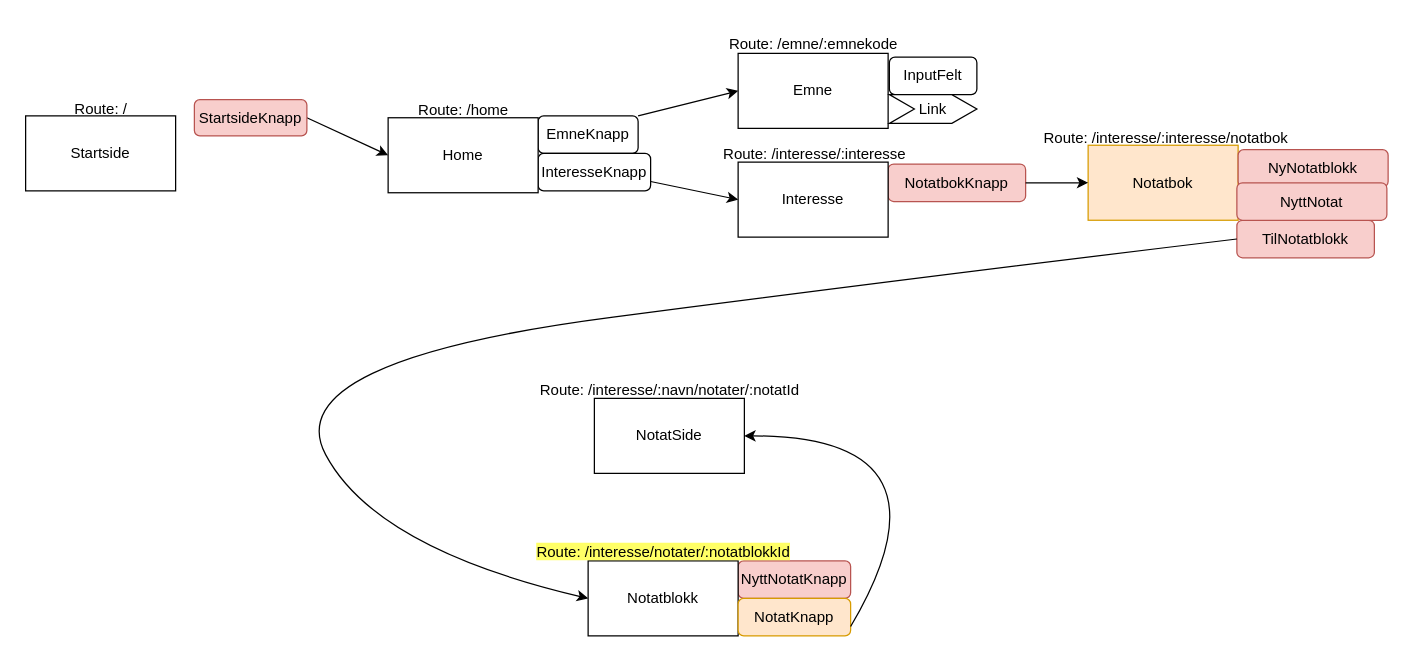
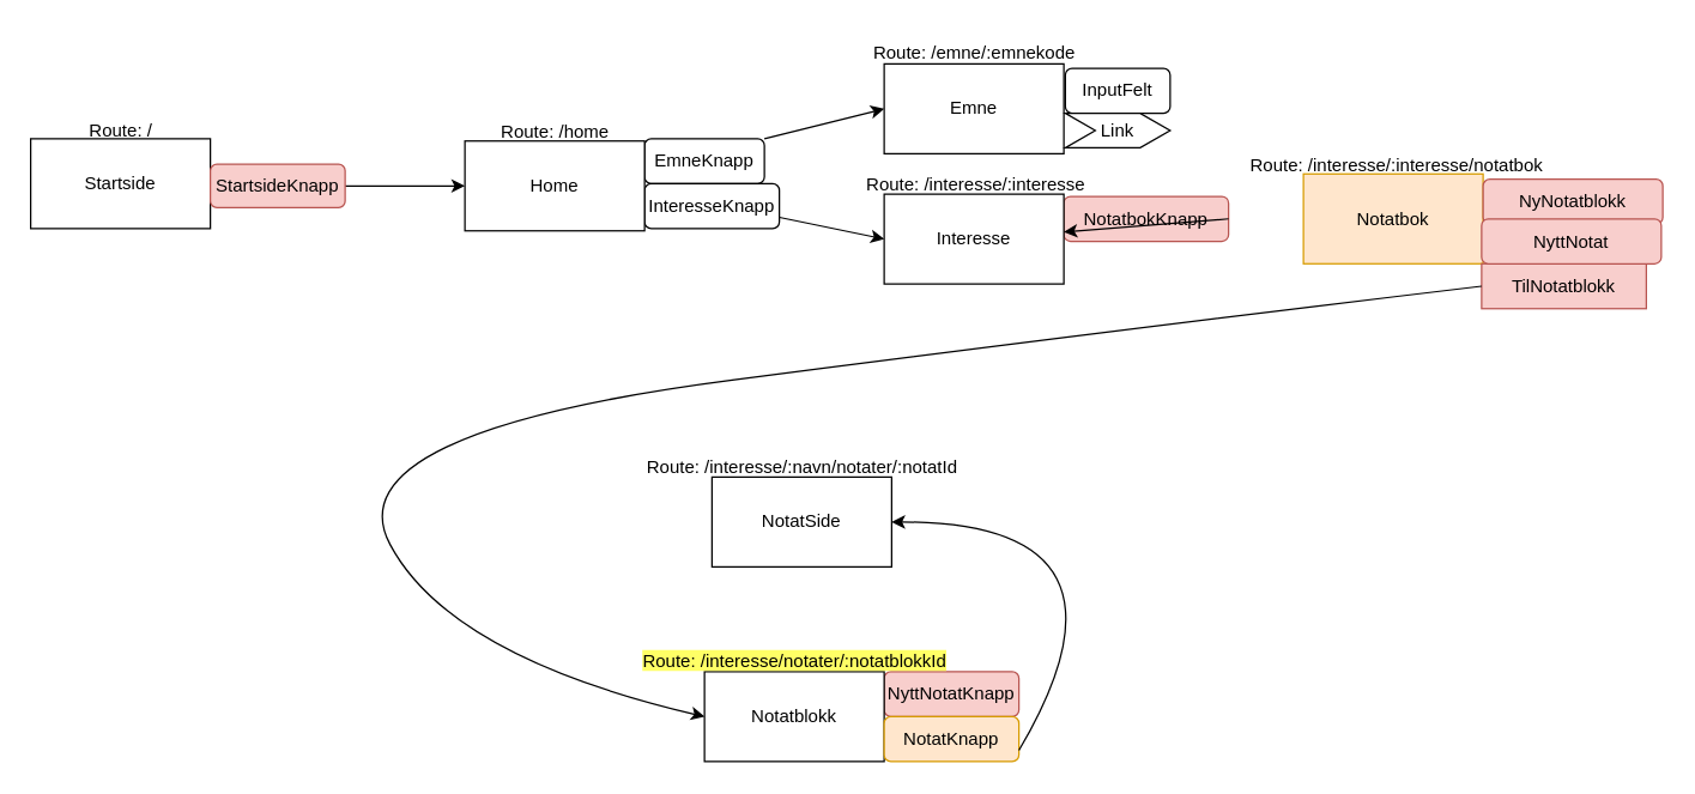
  <mxCell id="0" />
  <mxCell id="1" parent="0" />
  <mxCell id="2" value="EmneKnapp" style="rounded=1;whiteSpace=wrap;html=1;" parent="1" vertex="1"><mxGeometry x="430" y="92" width="80" height="30" as="geometry" /></mxCell>
  <mxCell id="3" value="InputFelt" style="rounded=1;whiteSpace=wrap;html=1;" parent="1" vertex="1"><mxGeometry x="711" y="45" width="70" height="30" as="geometry" /></mxCell>
  <mxCell id="4" value="InteresseKnapp" style="rounded=1;whiteSpace=wrap;html=1;" parent="1" vertex="1"><mxGeometry x="430" y="122" width="90" height="30" as="geometry" /></mxCell>
  <mxCell id="5" value="NotatbokKnapp" style="rounded=1;whiteSpace=wrap;html=1;fillColor=#f8cecc;strokeColor=#b85450;" parent="1" vertex="1"><mxGeometry x="710" y="130.5" width="110" height="30" as="geometry" /></mxCell>
  <mxCell id="6" value="Startside" style="whiteSpace=wrap;html=1;" parent="1" vertex="1"><mxGeometry y="92" width="120" height="60" as="geometry" x="20" /></mxCell>
  <mxCell id="7" value="Home" style="whiteSpace=wrap;html=1;fillColor=light-dark(#FFFFFF,var(--ge-dark-color, #121212));" parent="1" vertex="1"><mxGeometry x="310" y="93.5" width="120" height="60" as="geometry" /></mxCell>
  <mxCell id="8" value="Interesse" style="whiteSpace=wrap;html=1;fillColor=light-dark(#FFFFFF,var(--ge-dark-color, #121212));" parent="1" vertex="1"><mxGeometry x="590" y="129" width="120" height="60" as="geometry" /></mxCell>
  <mxCell id="9" value="Notatbok" style="whiteSpace=wrap;html=1;fillColor=#ffe6cc;strokeColor=#d79b00;" parent="1" vertex="1"><mxGeometry x="870" y="115.5" width="120" height="60" as="geometry" /></mxCell>
  <mxCell id="10" value="NotatSide" style="whiteSpace=wrap;html=1;" parent="1" vertex="1"><mxGeometry x="475" y="318" width="120" height="60" as="geometry" /></mxCell>
  <mxCell id="11" value="Emne" style="whiteSpace=wrap;html=1;fillColor=light-dark(#FFFFFF,var(--ge-dark-color, #121212));" parent="1" vertex="1"><mxGeometry x="590" y="42" width="120" height="60" as="geometry" /></mxCell>
  <mxCell id="12" value="" style="endArrow=classic;html=1;rounded=0;entryX=0;entryY=0.5;entryDx=0;entryDy=0;exitX=1;exitY=0.5;exitDx=0;exitDy=0;" parent="1" source="23" target="7" edge="1"><mxGeometry width="50" height="50" relative="1" as="geometry"><mxPoint x="300" y="48" as="sourcePoint" /><mxPoint x="420" y="168" as="targetPoint" /></mxGeometry></mxCell>
  <mxCell id="13" value="Route: /" style="text;html=1;align=center;verticalAlign=middle;resizable=0;points=[];autosize=1;strokeColor=none;fillColor=none;" parent="1" vertex="1"><mxGeometry x="45" y="72" width="70" height="30" as="geometry" /></mxCell>
  <mxCell id="14" value="Route: /home" style="text;html=1;align=center;verticalAlign=middle;resizable=0;points=[];autosize=1;strokeColor=none;fillColor=none;" parent="1" vertex="1"><mxGeometry x="320" y="73" width="100" height="30" as="geometry" /></mxCell>
  <mxCell id="15" value="Route: /emne/:emnekode" style="text;html=1;align=center;verticalAlign=middle;resizable=0;points=[];autosize=1;strokeColor=none;fillColor=none;" parent="1" vertex="1"><mxGeometry x="570" y="20" width="160" height="30" as="geometry" /></mxCell>
  <mxCell id="16" value="" style="endArrow=classic;html=1;rounded=0;entryX=0;entryY=0.5;entryDx=0;entryDy=0;exitX=1;exitY=0;exitDx=0;exitDy=0;" parent="1" source="2" target="11" edge="1"><mxGeometry width="50" height="50" relative="1" as="geometry"><mxPoint x="570" y="188" as="sourcePoint" /><mxPoint x="620" y="138" as="targetPoint" /></mxGeometry></mxCell>
  <mxCell id="17" value="" style="endArrow=classic;html=1;rounded=0;entryX=0;entryY=0.5;entryDx=0;entryDy=0;exitX=1;exitY=0.75;exitDx=0;exitDy=0;" parent="1" source="4" target="8" edge="1"><mxGeometry width="50" height="50" relative="1" as="geometry"><mxPoint x="570" y="188" as="sourcePoint" /><mxPoint x="620" y="138" as="targetPoint" /></mxGeometry></mxCell>
  <mxCell id="18" value="Route: /interesse/:interesse" style="text;html=1;align=center;verticalAlign=middle;resizable=0;points=[];autosize=1;strokeColor=none;fillColor=none;" parent="1" vertex="1"><mxGeometry x="566" y="108" width="170" height="30" as="geometry" /></mxCell>
- <mxCell id="19" value="" style="endArrow=classic;html=1;rounded=0;entryX=0;entryY=0.5;entryDx=0;entryDy=0;exitX=1;exitY=0.5;exitDx=0;exitDy=0;" parent="1" source="5" target="9" edge="1"><mxGeometry width="50" height="50" relative="1" as="geometry"><mxPoint x="570" y="288" as="sourcePoint" /><mxPoint x="620" y="238" as="targetPoint" /></mxGeometry></mxCell>
+ <mxCell id="19" value="" style="endArrow=classic;html=1;rounded=0;exitX=1;exitY=0.5;exitDx=0;exitDy=0;" parent="1" source="5" target="8" edge="1"><mxGeometry width="50" height="50" relative="1" as="geometry"><mxPoint x="570" y="288" as="sourcePoint" /><mxPoint x="620" y="238" as="targetPoint" /></mxGeometry></mxCell>
  <mxCell id="20" value="Route: /interesse/:interesse/notatbok" style="text;html=1;align=center;verticalAlign=middle;resizable=0;points=[];autosize=1;strokeColor=none;fillColor=none;" parent="1" vertex="1"><mxGeometry x="822" y="95" width="220" height="30" as="geometry" /></mxCell>
  <mxCell id="21" value="Route: /interesse/:navn/notater/:notatId" style="text;html=1;align=center;verticalAlign=middle;resizable=0;points=[];autosize=1;strokeColor=none;fillColor=none;" parent="1" vertex="1"><mxGeometry x="420" y="297" width="230" height="30" as="geometry" /></mxCell>
  <mxCell id="22" value="NyttNotatKnapp" style="rounded=1;whiteSpace=wrap;html=1;fillColor=#f8cecc;strokeColor=#b85450;" parent="1" vertex="1"><mxGeometry x="590" y="448" width="90" height="30" as="geometry" /></mxCell>
- <mxCell id="23" value="StartsideKnapp" style="rounded=1;whiteSpace=wrap;html=1;fillColor=#f8cecc;strokeColor=#b85450;" parent="1" vertex="1"><mxGeometry x="155" y="79" width="90" height="29" as="geometry" /></mxCell>
+ <mxCell id="23" value="StartsideKnapp" style="rounded=1;whiteSpace=wrap;html=1;fillColor=#f8cecc;strokeColor=#b85450;" parent="1" vertex="1"><mxGeometry x="140" y="109" width="90" height="29" as="geometry" /></mxCell>
  <mxCell id="24" value="Link" style="shape=step;perimeter=stepPerimeter;whiteSpace=wrap;html=1;fixedSize=1;" parent="1" vertex="1"><mxGeometry x="711" y="75" width="70" height="23" as="geometry" /></mxCell>
- <mxCell id="25" value="TilNotatblokk" style="rounded=1;whiteSpace=wrap;html=1;fillColor=#f8cecc;strokeColor=#b85450;" parent="1" vertex="1"><mxGeometry x="989" y="175.5" width="110" height="30" as="geometry" /></mxCell>
+ <mxCell id="25" value="TilNotatblokk" style="whiteSpace=wrap;html=1;fillColor=#f8cecc;strokeColor=#b85450;rounded=0;" parent="1" vertex="1"><mxGeometry x="989" y="175.5" width="110" height="30" as="geometry" /></mxCell>
  <mxCell id="26" value="NyNotatblokk" style="rounded=1;whiteSpace=wrap;html=1;fillColor=#f8cecc;strokeColor=#b85450;" parent="1" vertex="1"><mxGeometry x="990" y="119" width="120" height="30" as="geometry" /></mxCell>
  <mxCell id="27" value="Notatblokk" style="whiteSpace=wrap;html=1;" parent="1" vertex="1"><mxGeometry x="470" y="448" width="120" height="60" as="geometry" /></mxCell>
  <mxCell id="28" value="&lt;span style=&quot;background-color: rgb(255, 255, 102);&quot;&gt;Route: /interesse/notater/:notatblokkId&lt;/span&gt;" style="text;html=1;align=center;verticalAlign=middle;resizable=0;points=[];autosize=1;strokeColor=none;fillColor=none;" parent="1" vertex="1"><mxGeometry x="415" y="426" width="230" height="30" as="geometry" /></mxCell>
  <mxCell id="29" value="NotatKnapp" style="rounded=1;whiteSpace=wrap;html=1;fillColor=#ffe6cc;strokeColor=#d79b00;" parent="1" vertex="1"><mxGeometry x="590" y="478" width="90" height="30" as="geometry" /></mxCell>
  <mxCell id="30" value="" style="curved=1;endArrow=classic;html=1;rounded=0;entryX=0;entryY=0.5;entryDx=0;entryDy=0;exitX=0;exitY=0.5;exitDx=0;exitDy=0;" parent="1" source="25" target="27" edge="1"><mxGeometry width="50" height="50" relative="1" as="geometry"><mxPoint x="600" y="338" as="sourcePoint" /><mxPoint x="650" y="288" as="targetPoint" /><Array as="points"><mxPoint x="760" y="218" /><mxPoint x="220" y="288" /><mxPoint x="300" y="438" /></Array></mxGeometry></mxCell>
  <mxCell id="31" value="" style="curved=1;endArrow=classic;html=1;rounded=0;exitX=1;exitY=0.75;exitDx=0;exitDy=0;entryX=1;entryY=0.5;entryDx=0;entryDy=0;" parent="1" source="29" target="10" edge="1"><mxGeometry width="50" height="50" relative="1" as="geometry"><mxPoint x="600" y="338" as="sourcePoint" /><mxPoint x="650" y="288" as="targetPoint" /><Array as="points"><mxPoint x="770" y="348" /></Array></mxGeometry></mxCell>
  <mxCell id="32" value="NyttNotat" style="rounded=1;whiteSpace=wrap;html=1;fillColor=#f8cecc;strokeColor=#b85450;" vertex="1" parent="1"><mxGeometry x="989" y="145.5" width="120" height="30" as="geometry" /></mxCell>
